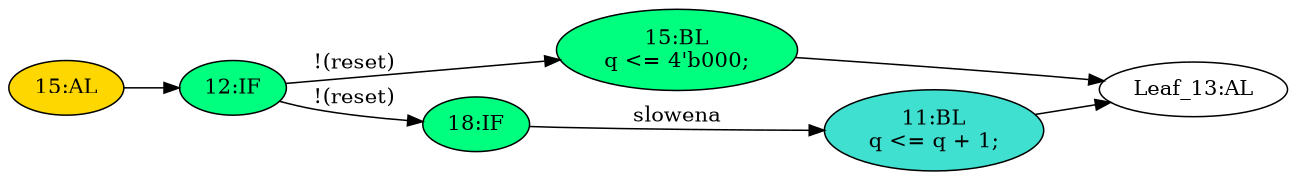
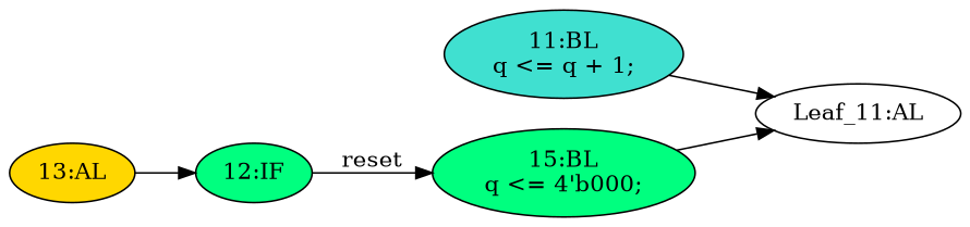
  strict digraph {
    rankdir=LR
    node [fillcolor=springgreen statements="[]" style=filled typ=Block]
    edge [cond="[]" lineno=None]
    n1 [ast="<pyverilog.vparser.ast.Block object at 0x7efc1958b110>" fillcolor=turquoise label="11:BL\nq <= q + 1;" statements="[<pyverilog.vparser.ast.NonblockingSubstitution object at 0x7efc195a1e10>]"]
-   n2 [def_var="['q']" label="Leaf_13:AL" fillcolor="" statements="" style="" typ=""]
-   n3 [ast="<pyverilog.vparser.ast.Always object at 0x7efc1958b150>" clk_sens=True fillcolor=gold label="15:AL" sens="['clk']" typ=Always use_var="['reset', 'q', 'slowena']"]
+   n2 [def_var="['q']" label="Leaf_11:AL" fillcolor="" statements="" style="" typ=""]
+   n3 [ast="<pyverilog.vparser.ast.Always object at 0x7efc1958b150>" clk_sens=True fillcolor=gold label="13:AL" sens="['clk']" typ=Always use_var="['reset', 'q', 'slowena']"]
    n4 [ast="<pyverilog.vparser.ast.IfStatement object at 0x7efc1958b250>" label="12:IF" typ=IfStatement]
    n5 [ast="<pyverilog.vparser.ast.Block object at 0x7efc1958b390>" label="15:BL\nq <= 4'b000;" statements="[<pyverilog.vparser.ast.NonblockingSubstitution object at 0x7efc1958b3d0>]"]
-   n6 [ast="<pyverilog.vparser.ast.IfStatement object at 0x7efc1958b2d0>" label="18:IF" typ=IfStatement]
    n1 -> n2
    n3 -> n4
-   n4 -> n5 [cond="['reset']" label="!(reset)" lineno=14]
-   n4 -> n6 [cond="['reset']" label="!(reset)" lineno=14]
+   n4 -> n5 [cond="['reset']" label=reset lineno=14]
    n5 -> n2
-   n6 -> n1 [cond="['slowena']" label=slowena lineno=18]
  }
